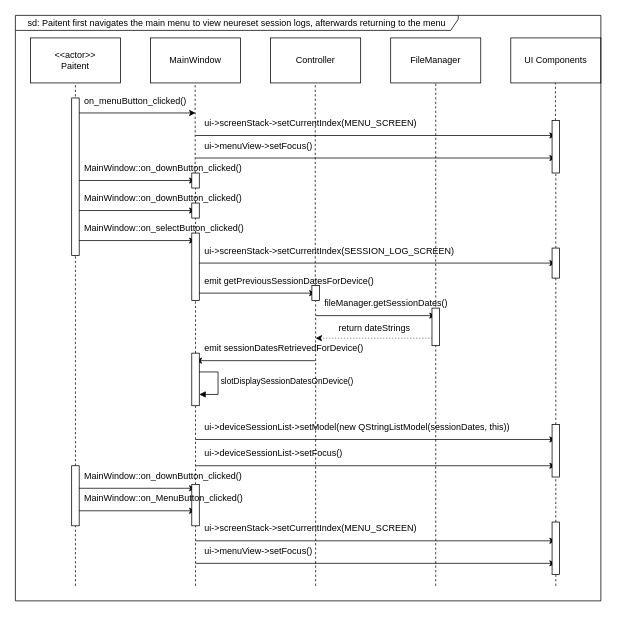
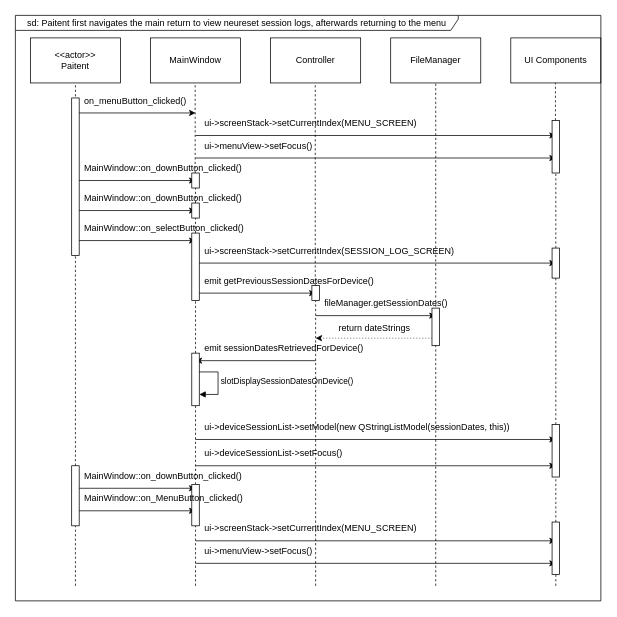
  <mxCell id="0" />
  <mxCell id="1" parent="0" />
  <mxCell id="2" value="&amp;lt;&amp;lt;actor&amp;gt;&amp;gt;&lt;div&gt;Paitent&lt;/div&gt;" style="rounded=0;whiteSpace=wrap;html=1;" vertex="1" parent="1"><mxGeometry x="40" y="50" width="120" height="60" as="geometry" /></mxCell>
  <mxCell id="3" value="MainWindow" style="rounded=0;whiteSpace=wrap;html=1;" vertex="1" parent="1"><mxGeometry x="200" y="50" width="120" height="60" as="geometry" /></mxCell>
  <mxCell id="4" value="Controller" style="rounded=0;whiteSpace=wrap;html=1;" vertex="1" parent="1"><mxGeometry x="360" y="50" width="120" height="60" as="geometry" /></mxCell>
  <mxCell id="5" value="FileManager" style="rounded=0;whiteSpace=wrap;html=1;" vertex="1" parent="1"><mxGeometry x="520" y="50" width="120" height="60" as="geometry" /></mxCell>
  <mxCell id="6" value="UI Components" style="rounded=0;whiteSpace=wrap;html=1;" vertex="1" parent="1"><mxGeometry x="680" y="50" width="120" height="60" as="geometry" /></mxCell>
  <mxCell id="7" value="" style="endArrow=none;dashed=1;html=1;rounded=0;entryX=0.5;entryY=1;entryDx=0;entryDy=0;" edge="1" parent="1" source="47" target="2"><mxGeometry width="50" height="50" relative="1" as="geometry"><mxPoint x="100" y="780" as="sourcePoint" /><mxPoint x="99.5" y="160" as="targetPoint" /></mxGeometry></mxCell>
  <mxCell id="8" value="" style="endArrow=none;dashed=1;html=1;rounded=0;entryX=0.5;entryY=1;entryDx=0;entryDy=0;" edge="1" parent="1" source="57"><mxGeometry width="50" height="50" relative="1" as="geometry"><mxPoint x="260" y="780" as="sourcePoint" /><mxPoint x="259.5" y="110" as="targetPoint" /></mxGeometry></mxCell>
  <mxCell id="9" value="" style="endArrow=none;dashed=1;html=1;rounded=0;entryX=0.5;entryY=1;entryDx=0;entryDy=0;" edge="1" parent="1" source="63"><mxGeometry width="50" height="50" relative="1" as="geometry"><mxPoint x="420" y="780" as="sourcePoint" /><mxPoint x="419.5" y="110" as="targetPoint" /></mxGeometry></mxCell>
  <mxCell id="10" value="" style="endArrow=none;dashed=1;html=1;rounded=0;entryX=0.5;entryY=1;entryDx=0;entryDy=0;" edge="1" parent="1"><mxGeometry width="50" height="50" relative="1" as="geometry"><mxPoint x="580" y="780" as="sourcePoint" /><mxPoint x="580" y="110" as="targetPoint" /></mxGeometry></mxCell>
  <mxCell id="11" value="" style="endArrow=none;dashed=1;html=1;rounded=0;entryX=0.5;entryY=1;entryDx=0;entryDy=0;" edge="1" parent="1" source="49"><mxGeometry width="50" height="50" relative="1" as="geometry"><mxPoint x="740" y="780" as="sourcePoint" /><mxPoint x="739.5" y="110" as="targetPoint" /></mxGeometry></mxCell>
  <mxCell id="12" value="on_menuButton_clicked()" style="text;whiteSpace=wrap;" vertex="1" parent="1"><mxGeometry x="110" y="120" width="170" height="20" as="geometry" /></mxCell>
  <mxCell id="13" value="" style="endArrow=classic;html=1;rounded=0;endFill=1;" edge="1" parent="1"><mxGeometry width="50" height="50" relative="1" as="geometry"><mxPoint x="100" y="150" as="sourcePoint" /><mxPoint x="260" y="150" as="targetPoint" /></mxGeometry></mxCell>
  <mxCell id="14" value="" style="endArrow=classic;html=1;rounded=0;endFill=1;" edge="1" parent="1"><mxGeometry width="50" height="50" relative="1" as="geometry"><mxPoint x="260" y="180" as="sourcePoint" /><mxPoint x="740" y="180" as="targetPoint" /></mxGeometry></mxCell>
  <mxCell id="15" value="ui-&gt;screenStack-&gt;setCurrentIndex(MENU_SCREEN)" style="text;whiteSpace=wrap;" vertex="1" parent="1"><mxGeometry x="270" y="150" width="320" height="30" as="geometry" /></mxCell>
  <mxCell id="16" value="" style="endArrow=classic;html=1;rounded=0;endFill=1;" edge="1" parent="1"><mxGeometry width="50" height="50" relative="1" as="geometry"><mxPoint x="260" y="210" as="sourcePoint" /><mxPoint x="740" y="210" as="targetPoint" /></mxGeometry></mxCell>
  <mxCell id="17" value="ui-&gt;menuView-&gt;setFocus()" style="text;whiteSpace=wrap;" vertex="1" parent="1"><mxGeometry x="270" y="180" width="180" height="20" as="geometry" /></mxCell>
  <mxCell id="18" value="" style="endArrow=classic;html=1;rounded=0;endFill=1;" edge="1" parent="1"><mxGeometry width="50" height="50" relative="1" as="geometry"><mxPoint x="100" y="240" as="sourcePoint" /><mxPoint x="260" y="240" as="targetPoint" /></mxGeometry></mxCell>
  <mxCell id="19" value="MainWindow::on_downButton_clicked()" style="text;whiteSpace=wrap;" vertex="1" parent="1"><mxGeometry x="110" y="210" width="240" height="20" as="geometry" /></mxCell>
  <mxCell id="20" value="" style="endArrow=classic;html=1;rounded=0;endFill=1;" edge="1" parent="1"><mxGeometry width="50" height="50" relative="1" as="geometry"><mxPoint x="100" y="320" as="sourcePoint" /><mxPoint x="260" y="320" as="targetPoint" /></mxGeometry></mxCell>
  <mxCell id="21" value="MainWindow::on_selectButton_clicked()" style="text;whiteSpace=wrap;" vertex="1" parent="1"><mxGeometry x="110" y="290" width="240" height="20" as="geometry" /></mxCell>
  <mxCell id="22" value="" style="endArrow=classic;html=1;rounded=0;endFill=1;" edge="1" parent="1"><mxGeometry width="50" height="50" relative="1" as="geometry"><mxPoint x="100" y="280" as="sourcePoint" /><mxPoint x="260" y="280" as="targetPoint" /></mxGeometry></mxCell>
  <mxCell id="23" value="MainWindow::on_downButton_clicked()" style="text;whiteSpace=wrap;" vertex="1" parent="1"><mxGeometry x="110" y="250" width="240" height="20" as="geometry" /></mxCell>
  <mxCell id="24" value="" style="endArrow=classic;html=1;rounded=0;endFill=1;" edge="1" parent="1"><mxGeometry width="50" height="50" relative="1" as="geometry"><mxPoint x="260" y="350" as="sourcePoint" /><mxPoint x="740" y="350" as="targetPoint" /></mxGeometry></mxCell>
  <mxCell id="25" value="ui-&gt;screenStack-&gt;setCurrentIndex(SESSION_LOG_SCREEN)" style="text;whiteSpace=wrap;" vertex="1" parent="1"><mxGeometry x="270" y="320" width="370" height="20" as="geometry" /></mxCell>
  <mxCell id="26" value="" style="endArrow=classic;html=1;rounded=0;endFill=1;" edge="1" parent="1"><mxGeometry width="50" height="50" relative="1" as="geometry"><mxPoint x="260" y="390" as="sourcePoint" /><mxPoint x="420" y="390" as="targetPoint" /></mxGeometry></mxCell>
  <mxCell id="27" value="emit getPreviousSessionDatesForDevice()" style="text;whiteSpace=wrap;" vertex="1" parent="1"><mxGeometry x="270" y="360" width="370" height="20" as="geometry" /></mxCell>
  <mxCell id="28" value="" style="endArrow=classic;html=1;rounded=0;endFill=1;" edge="1" parent="1"><mxGeometry width="50" height="50" relative="1" as="geometry"><mxPoint x="420" y="420" as="sourcePoint" /><mxPoint x="580" y="420" as="targetPoint" /></mxGeometry></mxCell>
  <mxCell id="29" value="fileManager.getSessionDates()" style="text;whiteSpace=wrap;" vertex="1" parent="1"><mxGeometry x="430" y="390" width="370" height="20" as="geometry" /></mxCell>
  <mxCell id="30" value="emit sessionDatesRetrievedForDevice()" style="text;whiteSpace=wrap;" vertex="1" parent="1"><mxGeometry x="270" y="450" width="220" height="20" as="geometry" /></mxCell>
  <mxCell id="31" value="" style="endArrow=classic;html=1;rounded=0;endFill=1;" edge="1" parent="1"><mxGeometry width="50" height="50" relative="1" as="geometry"><mxPoint x="420" y="480" as="sourcePoint" /><mxPoint x="260" y="480" as="targetPoint" /></mxGeometry></mxCell>
  <mxCell id="32" value="" style="endArrow=none;dashed=1;html=1;dashPattern=1 3;strokeWidth=1;rounded=0;startArrow=classic;startFill=1;" edge="1" parent="1"><mxGeometry width="50" height="50" relative="1" as="geometry"><mxPoint x="420" y="450" as="sourcePoint" /><mxPoint x="580" y="450" as="targetPoint" /></mxGeometry></mxCell>
  <mxCell id="33" value="return dateStrings" style="text;whiteSpace=wrap;" vertex="1" parent="1"><mxGeometry x="449" y="423" width="220" height="20" as="geometry" /></mxCell>
  <mxCell id="34" value="slotDisplaySessionDatesOnDevice()" style="html=1;align=left;spacingLeft=2;endArrow=block;rounded=0;edgeStyle=orthogonalEdgeStyle;curved=0;rounded=0;" edge="1" parent="1"><mxGeometry relative="1" as="geometry"><mxPoint x="260" y="495" as="sourcePoint" /><Array as="points"><mxPoint x="290" y="525" /></Array><mxPoint x="265" y="525" as="targetPoint" /></mxGeometry></mxCell>
  <mxCell id="35" value="" style="endArrow=classic;html=1;rounded=0;endFill=1;" edge="1" parent="1"><mxGeometry width="50" height="50" relative="1" as="geometry"><mxPoint x="260" y="585" as="sourcePoint" /><mxPoint x="740" y="585" as="targetPoint" /></mxGeometry></mxCell>
  <mxCell id="36" value="ui-&gt;deviceSessionList-&gt;setModel(new QStringListModel(sessionDates, this))" style="text;whiteSpace=wrap;" vertex="1" parent="1"><mxGeometry x="270" y="555" width="440" height="20" as="geometry" /></mxCell>
  <mxCell id="37" value="" style="endArrow=classic;html=1;rounded=0;endFill=1;" edge="1" parent="1"><mxGeometry width="50" height="50" relative="1" as="geometry"><mxPoint x="260" y="620" as="sourcePoint" /><mxPoint x="740" y="620" as="targetPoint" /></mxGeometry></mxCell>
  <mxCell id="38" value="ui-&gt;deviceSessionList-&gt;setFocus()" style="text;whiteSpace=wrap;" vertex="1" parent="1"><mxGeometry x="270" y="590" width="440" height="20" as="geometry" /></mxCell>
  <mxCell id="39" value="" style="endArrow=classic;html=1;rounded=0;endFill=1;" edge="1" parent="1"><mxGeometry width="50" height="50" relative="1" as="geometry"><mxPoint x="100" y="650" as="sourcePoint" /><mxPoint x="260" y="650" as="targetPoint" /></mxGeometry></mxCell>
  <mxCell id="40" value="" style="endArrow=classic;html=1;rounded=0;endFill=1;" edge="1" parent="1"><mxGeometry width="50" height="50" relative="1" as="geometry"><mxPoint x="100" y="680" as="sourcePoint" /><mxPoint x="260" y="680" as="targetPoint" /></mxGeometry></mxCell>
  <mxCell id="41" value="" style="endArrow=classic;html=1;rounded=0;endFill=1;" edge="1" parent="1"><mxGeometry width="50" height="50" relative="1" as="geometry"><mxPoint x="260" y="720" as="sourcePoint" /><mxPoint x="740" y="720" as="targetPoint" /></mxGeometry></mxCell>
  <mxCell id="42" value="ui-&gt;screenStack-&gt;setCurrentIndex(MENU_SCREEN)" style="text;whiteSpace=wrap;" vertex="1" parent="1"><mxGeometry x="270" y="690" width="320" height="30" as="geometry" /></mxCell>
  <mxCell id="43" value="" style="endArrow=classic;html=1;rounded=0;endFill=1;" edge="1" parent="1"><mxGeometry width="50" height="50" relative="1" as="geometry"><mxPoint x="260" y="750" as="sourcePoint" /><mxPoint x="740" y="750" as="targetPoint" /></mxGeometry></mxCell>
  <mxCell id="44" value="ui-&gt;menuView-&gt;setFocus()" style="text;whiteSpace=wrap;" vertex="1" parent="1"><mxGeometry x="270" y="720" width="180" height="20" as="geometry" /></mxCell>
  <mxCell id="45" value="" style="html=1;points=[[0,0,0,0,5],[0,1,0,0,-5],[1,0,0,0,5],[1,1,0,0,-5]];perimeter=orthogonalPerimeter;outlineConnect=0;targetShapes=umlLifeline;portConstraint=eastwest;newEdgeStyle={&quot;curved&quot;:0,&quot;rounded&quot;:0};" vertex="1" parent="1"><mxGeometry x="95" y="130" width="10" height="210" as="geometry" /></mxCell>
  <mxCell id="46" value="" style="endArrow=none;dashed=1;html=1;rounded=0;entryX=0.5;entryY=1;entryDx=0;entryDy=0;" edge="1" parent="1" target="47"><mxGeometry width="50" height="50" relative="1" as="geometry"><mxPoint x="100" y="780" as="sourcePoint" /><mxPoint x="100" y="110" as="targetPoint" /></mxGeometry></mxCell>
  <mxCell id="47" value="" style="html=1;points=[[0,0,0,0,5],[0,1,0,0,-5],[1,0,0,0,5],[1,1,0,0,-5]];perimeter=orthogonalPerimeter;outlineConnect=0;targetShapes=umlLifeline;portConstraint=eastwest;newEdgeStyle={&quot;curved&quot;:0,&quot;rounded&quot;:0};" vertex="1" parent="1"><mxGeometry x="95" y="620" width="10" height="80" as="geometry" /></mxCell>
  <mxCell id="48" value="" style="endArrow=none;dashed=1;html=1;rounded=0;entryX=0.5;entryY=1;entryDx=0;entryDy=0;" edge="1" parent="1" source="51" target="49"><mxGeometry width="50" height="50" relative="1" as="geometry"><mxPoint x="740" y="780" as="sourcePoint" /><mxPoint x="739.5" y="110" as="targetPoint" /></mxGeometry></mxCell>
  <mxCell id="49" value="" style="html=1;points=[[0,0,0,0,5],[0,1,0,0,-5],[1,0,0,0,5],[1,1,0,0,-5]];perimeter=orthogonalPerimeter;outlineConnect=0;targetShapes=umlLifeline;portConstraint=eastwest;newEdgeStyle={&quot;curved&quot;:0,&quot;rounded&quot;:0};" vertex="1" parent="1"><mxGeometry x="735" y="160" width="10" height="70" as="geometry" /></mxCell>
  <mxCell id="50" value="" style="endArrow=none;dashed=1;html=1;rounded=0;entryX=0.5;entryY=1;entryDx=0;entryDy=0;" edge="1" parent="1" source="53" target="51"><mxGeometry width="50" height="50" relative="1" as="geometry"><mxPoint x="740" y="780" as="sourcePoint" /><mxPoint x="740" y="230" as="targetPoint" /></mxGeometry></mxCell>
  <mxCell id="51" value="" style="html=1;points=[[0,0,0,0,5],[0,1,0,0,-5],[1,0,0,0,5],[1,1,0,0,-5]];perimeter=orthogonalPerimeter;outlineConnect=0;targetShapes=umlLifeline;portConstraint=eastwest;newEdgeStyle={&quot;curved&quot;:0,&quot;rounded&quot;:0};" vertex="1" parent="1"><mxGeometry x="735" y="330" width="10" height="40" as="geometry" /></mxCell>
  <mxCell id="52" value="" style="endArrow=none;dashed=1;html=1;rounded=0;entryX=0.5;entryY=1;entryDx=0;entryDy=0;" edge="1" parent="1" source="55" target="53"><mxGeometry width="50" height="50" relative="1" as="geometry"><mxPoint x="740" y="780" as="sourcePoint" /><mxPoint x="740" y="370" as="targetPoint" /></mxGeometry></mxCell>
  <mxCell id="53" value="" style="html=1;points=[[0,0,0,0,5],[0,1,0,0,-5],[1,0,0,0,5],[1,1,0,0,-5]];perimeter=orthogonalPerimeter;outlineConnect=0;targetShapes=umlLifeline;portConstraint=eastwest;newEdgeStyle={&quot;curved&quot;:0,&quot;rounded&quot;:0};" vertex="1" parent="1"><mxGeometry x="735" y="565" width="10" height="70" as="geometry" /></mxCell>
  <mxCell id="54" value="" style="endArrow=none;dashed=1;html=1;rounded=0;entryX=0.5;entryY=1;entryDx=0;entryDy=0;" edge="1" parent="1" target="55"><mxGeometry width="50" height="50" relative="1" as="geometry"><mxPoint x="740" y="780" as="sourcePoint" /><mxPoint x="740" y="635" as="targetPoint" /></mxGeometry></mxCell>
  <mxCell id="55" value="" style="html=1;points=[[0,0,0,0,5],[0,1,0,0,-5],[1,0,0,0,5],[1,1,0,0,-5]];perimeter=orthogonalPerimeter;outlineConnect=0;targetShapes=umlLifeline;portConstraint=eastwest;newEdgeStyle={&quot;curved&quot;:0,&quot;rounded&quot;:0};" vertex="1" parent="1"><mxGeometry x="735" y="695" width="10" height="70" as="geometry" /></mxCell>
  <mxCell id="56" value="" style="endArrow=none;dashed=1;html=1;rounded=0;entryX=0.5;entryY=1;entryDx=0;entryDy=0;" edge="1" parent="1" source="59" target="57"><mxGeometry width="50" height="50" relative="1" as="geometry"><mxPoint x="260" y="780" as="sourcePoint" /><mxPoint x="259.5" y="110" as="targetPoint" /></mxGeometry></mxCell>
  <mxCell id="57" value="" style="html=1;points=[[0,0,0,0,5],[0,1,0,0,-5],[1,0,0,0,5],[1,1,0,0,-5]];perimeter=orthogonalPerimeter;outlineConnect=0;targetShapes=umlLifeline;portConstraint=eastwest;newEdgeStyle={&quot;curved&quot;:0,&quot;rounded&quot;:0};" vertex="1" parent="1"><mxGeometry x="255" y="230" width="10" height="20" as="geometry" /></mxCell>
  <mxCell id="58" value="" style="endArrow=none;dashed=1;html=1;rounded=0;entryX=0.5;entryY=1;entryDx=0;entryDy=0;" edge="1" parent="1" source="61" target="59"><mxGeometry width="50" height="50" relative="1" as="geometry"><mxPoint x="260" y="780" as="sourcePoint" /><mxPoint x="260" y="250" as="targetPoint" /></mxGeometry></mxCell>
  <mxCell id="59" value="" style="html=1;points=[[0,0,0,0,5],[0,1,0,0,-5],[1,0,0,0,5],[1,1,0,0,-5]];perimeter=orthogonalPerimeter;outlineConnect=0;targetShapes=umlLifeline;portConstraint=eastwest;newEdgeStyle={&quot;curved&quot;:0,&quot;rounded&quot;:0};" vertex="1" parent="1"><mxGeometry x="255" y="270" width="10" height="20" as="geometry" /></mxCell>
  <mxCell id="60" value="" style="endArrow=none;dashed=1;html=1;rounded=0;entryX=0.5;entryY=1;entryDx=0;entryDy=0;" edge="1" parent="1" source="66" target="61"><mxGeometry width="50" height="50" relative="1" as="geometry"><mxPoint x="260" y="780" as="sourcePoint" /><mxPoint x="260" y="290" as="targetPoint" /></mxGeometry></mxCell>
  <mxCell id="61" value="" style="html=1;points=[[0,0,0,0,5],[0,1,0,0,-5],[1,0,0,0,5],[1,1,0,0,-5]];perimeter=orthogonalPerimeter;outlineConnect=0;targetShapes=umlLifeline;portConstraint=eastwest;newEdgeStyle={&quot;curved&quot;:0,&quot;rounded&quot;:0};" vertex="1" parent="1"><mxGeometry x="255" y="310" width="10" height="90" as="geometry" /></mxCell>
  <mxCell id="62" value="" style="endArrow=none;dashed=1;html=1;rounded=0;entryX=0.5;entryY=1;entryDx=0;entryDy=0;" edge="1" parent="1" target="63"><mxGeometry width="50" height="50" relative="1" as="geometry"><mxPoint x="420" y="780" as="sourcePoint" /><mxPoint x="419.5" y="110" as="targetPoint" /></mxGeometry></mxCell>
  <mxCell id="63" value="" style="html=1;points=[[0,0,0,0,5],[0,1,0,0,-5],[1,0,0,0,5],[1,1,0,0,-5]];perimeter=orthogonalPerimeter;outlineConnect=0;targetShapes=umlLifeline;portConstraint=eastwest;newEdgeStyle={&quot;curved&quot;:0,&quot;rounded&quot;:0};" vertex="1" parent="1"><mxGeometry x="415" y="380" width="10" height="20" as="geometry" /></mxCell>
  <mxCell id="64" value="" style="html=1;points=[[0,0,0,0,5],[0,1,0,0,-5],[1,0,0,0,5],[1,1,0,0,-5]];perimeter=orthogonalPerimeter;outlineConnect=0;targetShapes=umlLifeline;portConstraint=eastwest;newEdgeStyle={&quot;curved&quot;:0,&quot;rounded&quot;:0};" vertex="1" parent="1"><mxGeometry x="575" y="410" width="10" height="50" as="geometry" /></mxCell>
  <mxCell id="65" value="" style="endArrow=none;dashed=1;html=1;rounded=0;entryX=0.5;entryY=1;entryDx=0;entryDy=0;" edge="1" parent="1" source="68" target="66"><mxGeometry width="50" height="50" relative="1" as="geometry"><mxPoint x="260" y="780" as="sourcePoint" /><mxPoint x="260" y="400" as="targetPoint" /></mxGeometry></mxCell>
  <mxCell id="66" value="" style="html=1;points=[[0,0,0,0,5],[0,1,0,0,-5],[1,0,0,0,5],[1,1,0,0,-5]];perimeter=orthogonalPerimeter;outlineConnect=0;targetShapes=umlLifeline;portConstraint=eastwest;newEdgeStyle={&quot;curved&quot;:0,&quot;rounded&quot;:0};" vertex="1" parent="1"><mxGeometry x="255" y="470" width="10" height="70" as="geometry" /></mxCell>
  <mxCell id="67" value="" style="endArrow=none;dashed=1;html=1;rounded=0;entryX=0.5;entryY=1;entryDx=0;entryDy=0;" edge="1" parent="1" target="68"><mxGeometry width="50" height="50" relative="1" as="geometry"><mxPoint x="260" y="780" as="sourcePoint" /><mxPoint x="260" y="540" as="targetPoint" /></mxGeometry></mxCell>
  <mxCell id="68" value="" style="html=1;points=[[0,0,0,0,5],[0,1,0,0,-5],[1,0,0,0,5],[1,1,0,0,-5]];perimeter=orthogonalPerimeter;outlineConnect=0;targetShapes=umlLifeline;portConstraint=eastwest;newEdgeStyle={&quot;curved&quot;:0,&quot;rounded&quot;:0};" vertex="1" parent="1"><mxGeometry x="255" y="645" width="10" height="55" as="geometry" /></mxCell>
  <mxCell id="69" value="MainWindow::on_downButton_clicked()" style="text;whiteSpace=wrap;" vertex="1" parent="1"><mxGeometry x="110" y="620" width="240" height="20" as="geometry" /></mxCell>
  <mxCell id="70" value="MainWindow::on_MenuButton_clicked()" style="text;whiteSpace=wrap;" vertex="1" parent="1"><mxGeometry x="110" y="650" width="240" height="20" as="geometry" /></mxCell>
- <mxCell id="71" value="sd:&amp;nbsp;&lt;span style=&quot;text-align: left;&quot;&gt;Paitent first navigates the main menu to view neureset session logs, afterwards returning to the menu&lt;/span&gt;" style="shape=umlFrame;whiteSpace=wrap;html=1;pointerEvents=0;width=590;height=20;" vertex="1" parent="1"><mxGeometry x="20" y="20" width="780" height="780" as="geometry" /></mxCell>
+ <mxCell id="71" value="sd:&amp;nbsp;&lt;span style=&quot;text-align: left;&quot;&gt;Paitent first navigates the main return to view neureset session logs, afterwards returning to the menu&lt;/span&gt;" style="shape=umlFrame;whiteSpace=wrap;html=1;pointerEvents=0;width=590;height=20;" vertex="1" parent="1"><mxGeometry x="20" y="20" width="780" height="780" as="geometry" /></mxCell>
